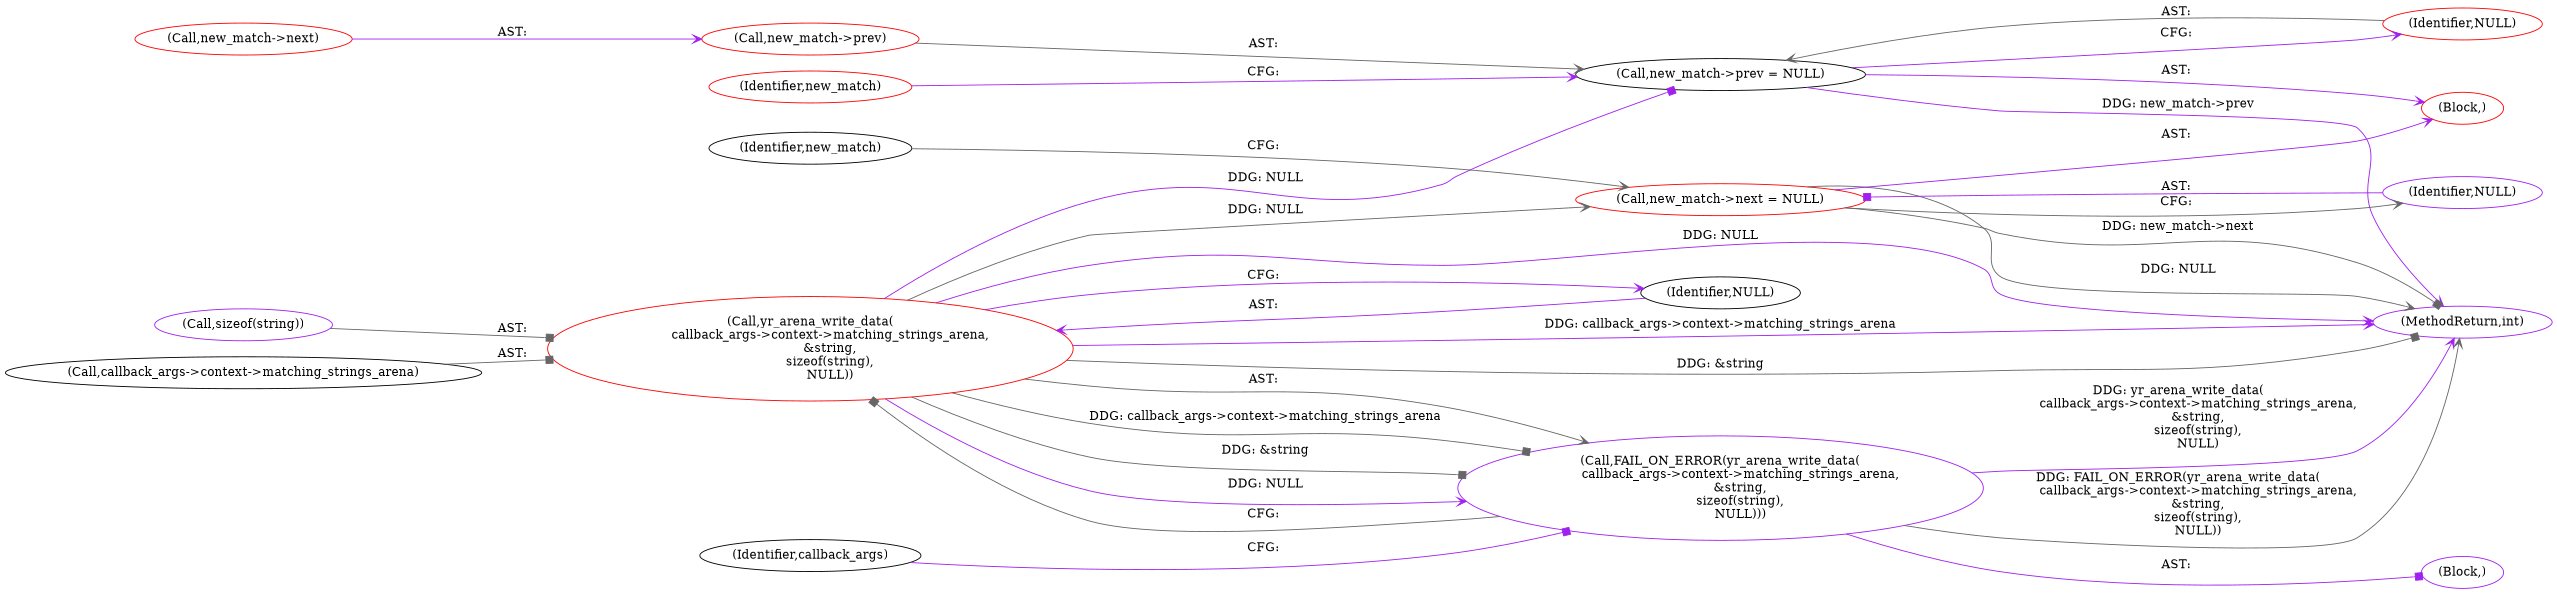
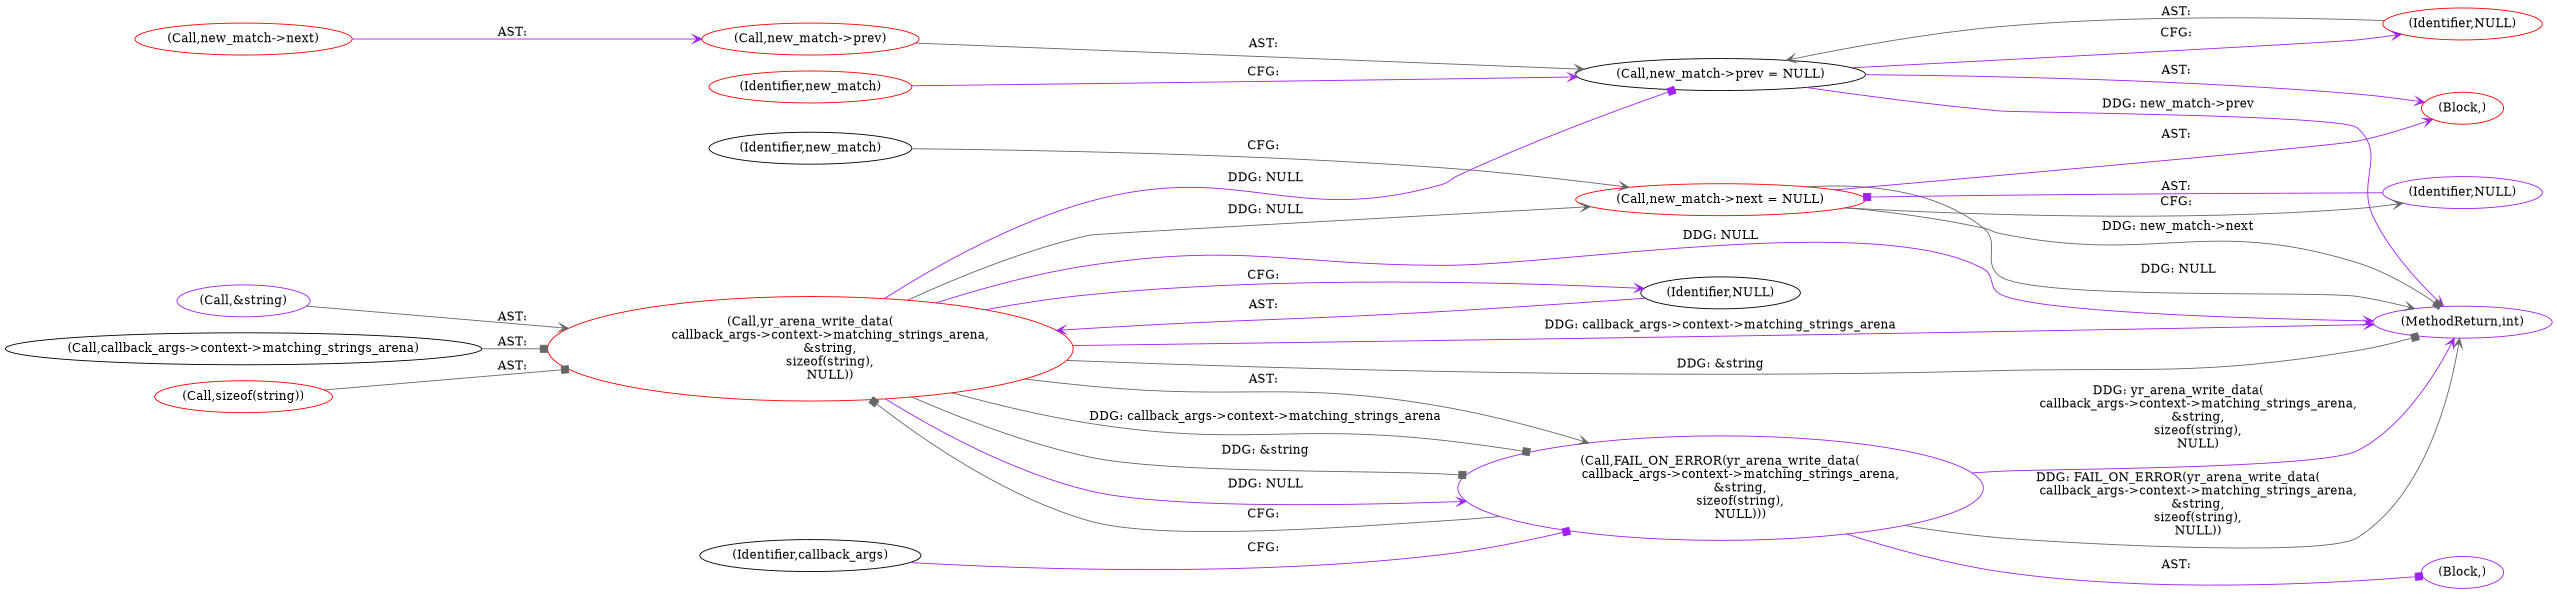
  digraph {
    rankdir=LR
    node [color=red]
    edge [arrowhead=vee color=gray40]
    n1 [label="(Call,yr_arena_write_data(\n          callback_args->context->matching_strings_arena,\n          &string,\n          sizeof(string),\n          NULL))"]
    n2 [color=purple label="(Call,FAIL_ON_ERROR(yr_arena_write_data(\n          callback_args->context->matching_strings_arena,\n          &string,\n          sizeof(string),\n          NULL)))"]
    n3 [color=black label="(Call,new_match->prev = NULL)"]
    n4 [label="(Call,new_match->next = NULL)"]
    n5 [color=purple label="(MethodReturn,int)"]
    n6 [color=black label="(Identifier,NULL)"]
    n7 [color=purple label="(Block,)"]
    n8 [label="(Identifier,NULL)"]
    n9 [label="(Block,)"]
    n10 [color=purple label="(Identifier,NULL)"]
    n11 [label="(Call,new_match->prev)"]
    n12 [label="(Call,new_match->next)"]
+   n13 [color=purple label="(Call,&string)"]
    n14 [color=black label="(Identifier,callback_args)"]
    n15 [color=black label="(Call,callback_args->context->matching_strings_arena)"]
    n16 [label="(Identifier,new_match)"]
    n17 [color=black label="(Identifier,new_match)"]
-   n18 [color=purple label="(Call,sizeof(string))"]
+   n18 [label="(Call,sizeof(string))"]
    n1 -> n2 [label="AST: "]
    n1 -> n2 [arrowhead=box label="DDG: callback_args->context->matching_strings_arena"]
    n1 -> n2 [arrowhead=box label="DDG: &string"]
    n1 -> n2 [color=purple label="DDG: NULL"]
    n1 -> n3 [arrowhead=box color=purple label="DDG: NULL"]
    n1 -> n4 [label="DDG: NULL"]
    n1 -> n5 [color=purple label="DDG: NULL"]
    n1 -> n5 [arrowhead=box label="DDG: &string"]
    n1 -> n5 [color=purple label="DDG: callback_args->context->matching_strings_arena"]
    n1 -> n6 [color=purple label="CFG: "]
    n2 -> n1 [arrowhead=box label="CFG: "]
    n2 -> n5 [label="DDG: FAIL_ON_ERROR(yr_arena_write_data(\n          callback_args->context->matching_strings_arena,\n          &string,\n          sizeof(string),\n          NULL))"]
    n2 -> n5 [color=purple label="DDG: yr_arena_write_data(\n          callback_args->context->matching_strings_arena,\n          &string,\n          sizeof(string),\n          NULL)"]
    n2 -> n7 [arrowhead=box color=purple label="AST: "]
    n3 -> n5 [color=purple label="DDG: new_match->prev"]
    n3 -> n8 [color=purple label="CFG: "]
    n3 -> n9 [color=purple label="AST: "]
    n4 -> n5 [label="DDG: NULL"]
    n4 -> n5 [arrowhead=box label="DDG: new_match->next"]
    n4 -> n9 [color=purple label="AST: "]
    n4 -> n10 [label="CFG: "]
    n6 -> n1 [color=purple label="AST: "]
    n8 -> n3 [label="AST: "]
    n10 -> n4 [arrowhead=box color=purple label="AST: "]
    n11 -> n3 [label="AST: "]
    n12 -> n11 [color=purple label="AST: "]
+   n13 -> n1 [label="AST: "]
    n14 -> n2 [arrowhead=box color=purple label="CFG: "]
    n15 -> n1 [arrowhead=box label="AST: "]
    n16 -> n3 [color=purple label="CFG: "]
    n17 -> n4 [label="CFG: "]
    n18 -> n1 [arrowhead=box label="AST: "]
  }
